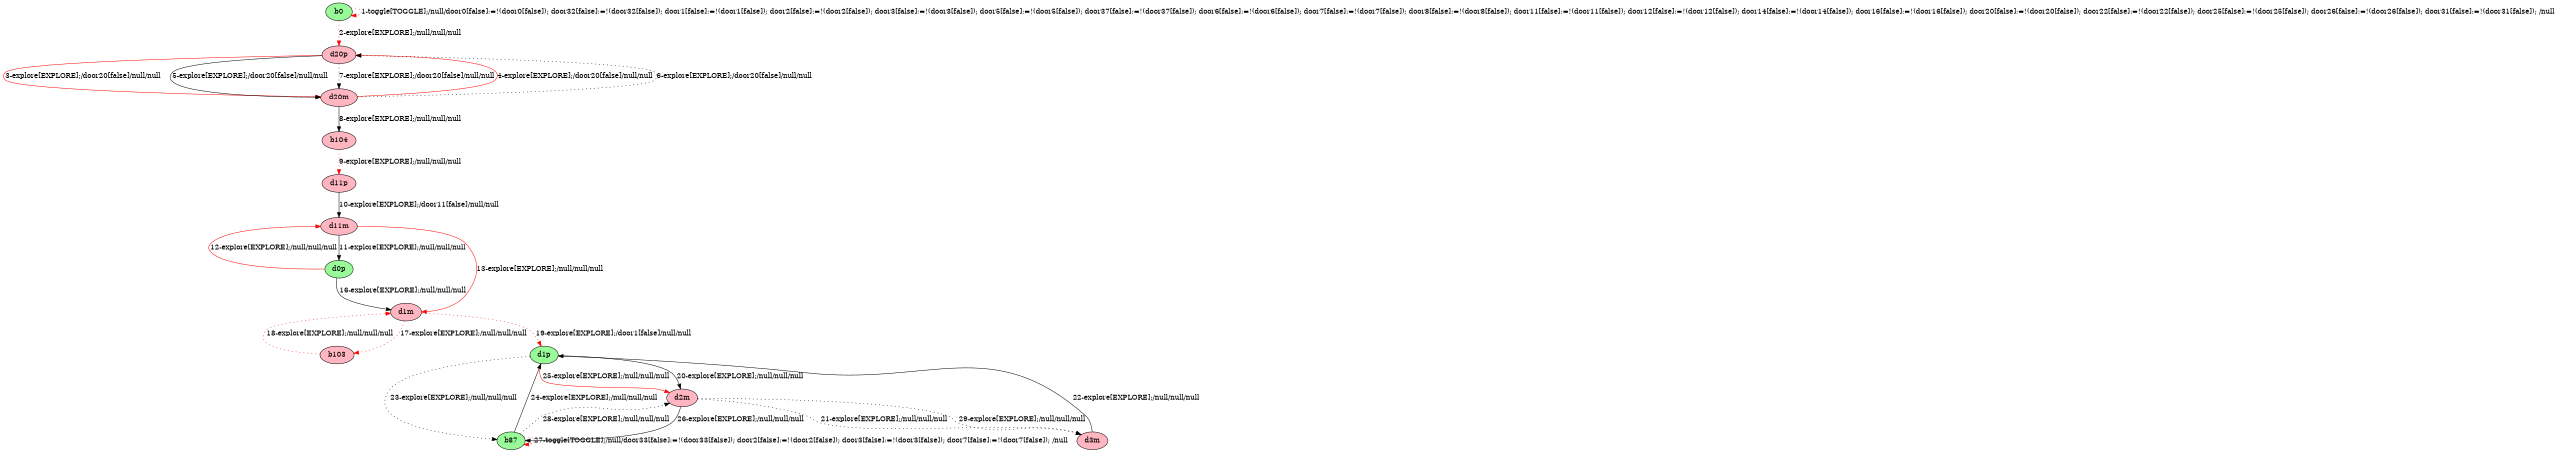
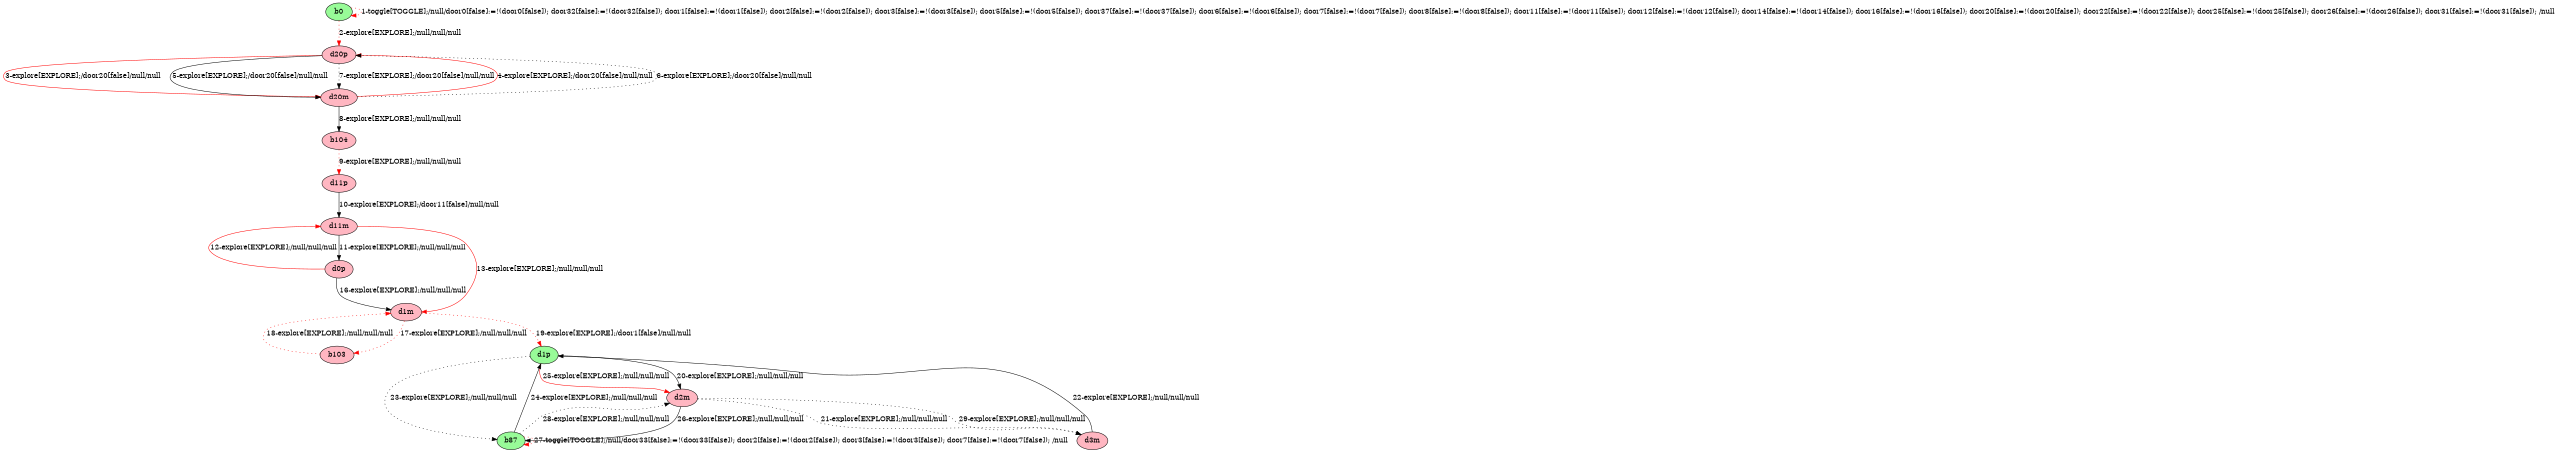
  digraph {
    node [fillcolor=lightpink style=filled]
    edge [color=black style=solid]
    b0 [fillcolor=palegreen]
    d20p
    d20m
    b104
    d11p
    d11m
-   d0p [fillcolor=palegreen]
+   d0p
    d1m
    b103
    d1p [fillcolor=palegreen]
    d2m
    b87 [fillcolor=palegreen]
    d3m
    b0 -> b0 [color=red label="1-toggle[TOGGLE];/null/door0[false]:=!(door0[false]); door32[false]:=!(door32[false]); door1[false]:=!(door1[false]); door2[false]:=!(door2[false]); door3[false]:=!(door3[false]); door5[false]:=!(door5[false]); door37[false]:=!(door37[false]); door6[false]:=!(door6[false]); door7[false]:=!(door7[false]); door8[false]:=!(door8[false]); door11[false]:=!(door11[false]); door12[false]:=!(door12[false]); door14[false]:=!(door14[false]); door16[false]:=!(door16[false]); door20[false]:=!(door20[false]); door22[false]:=!(door22[false]); door25[false]:=!(door25[false]); door26[false]:=!(door26[false]); door31[false]:=!(door31[false]); /null" style=dotted]
    b0 -> d20p [color=red label="2-explore[EXPLORE];/null/null/null" style=dotted]
    d20p -> d20m [color=red label="3-explore[EXPLORE];/door20[false]/null/null"]
    d20p -> d20m [label="5-explore[EXPLORE];/door20[false]/null/null"]
    d20p -> d20m [label="7-explore[EXPLORE];/door20[false]/null/null" style=dotted]
    d20m -> d20p [color=red label="4-explore[EXPLORE];/door20[false]/null/null"]
    d20m -> d20p [label="6-explore[EXPLORE];/door20[false]/null/null" style=dotted]
    d20m -> b104 [label="8-explore[EXPLORE];/null/null/null"]
    b104 -> d11p [color=red label="9-explore[EXPLORE];/null/null/null" style=dotted]
    d11p -> d11m [label="10-explore[EXPLORE];/door11[false]/null/null"]
    d11m -> d0p [label="11-explore[EXPLORE];/null/null/null"]
    d11m -> d1m [color=red label="13-explore[EXPLORE];/null/null/null"]
    d0p -> d11m [color=red label="12-explore[EXPLORE];/null/null/null"]
    d0p -> d1m [label="16-explore[EXPLORE];/null/null/null"]
    d1m -> b103 [color=red label="17-explore[EXPLORE];/null/null/null" style=dotted]
    d1m -> d1p [color=red label="19-explore[EXPLORE];/door1[false]/null/null" style=dotted]
    b103 -> d1m [color=red label="18-explore[EXPLORE];/null/null/null" style=dotted]
    d1p -> d2m [label="20-explore[EXPLORE];/null/null/null"]
    d1p -> d2m [color=red label="25-explore[EXPLORE];/null/null/null"]
    d1p -> b87 [label="23-explore[EXPLORE];/null/null/null" style=dotted]
    d2m -> b87 [label="26-explore[EXPLORE];/null/null/null"]
    d2m -> d3m [label="21-explore[EXPLORE];/null/null/null" style=dotted]
    d2m -> d3m [label="29-explore[EXPLORE];/null/null/null" style=dotted]
    b87 -> d1p [label="24-explore[EXPLORE];/null/null/null"]
    b87 -> d2m [label="28-explore[EXPLORE];/null/null/null" style=dotted]
    b87 -> b87 [color=red label="27-toggle[TOGGLE];/null/door33[false]:=!(door33[false]); door2[false]:=!(door2[false]); door3[false]:=!(door3[false]); door7[false]:=!(door7[false]); /null" style=dotted]
    d3m -> d1p [label="22-explore[EXPLORE];/null/null/null"]
  }
